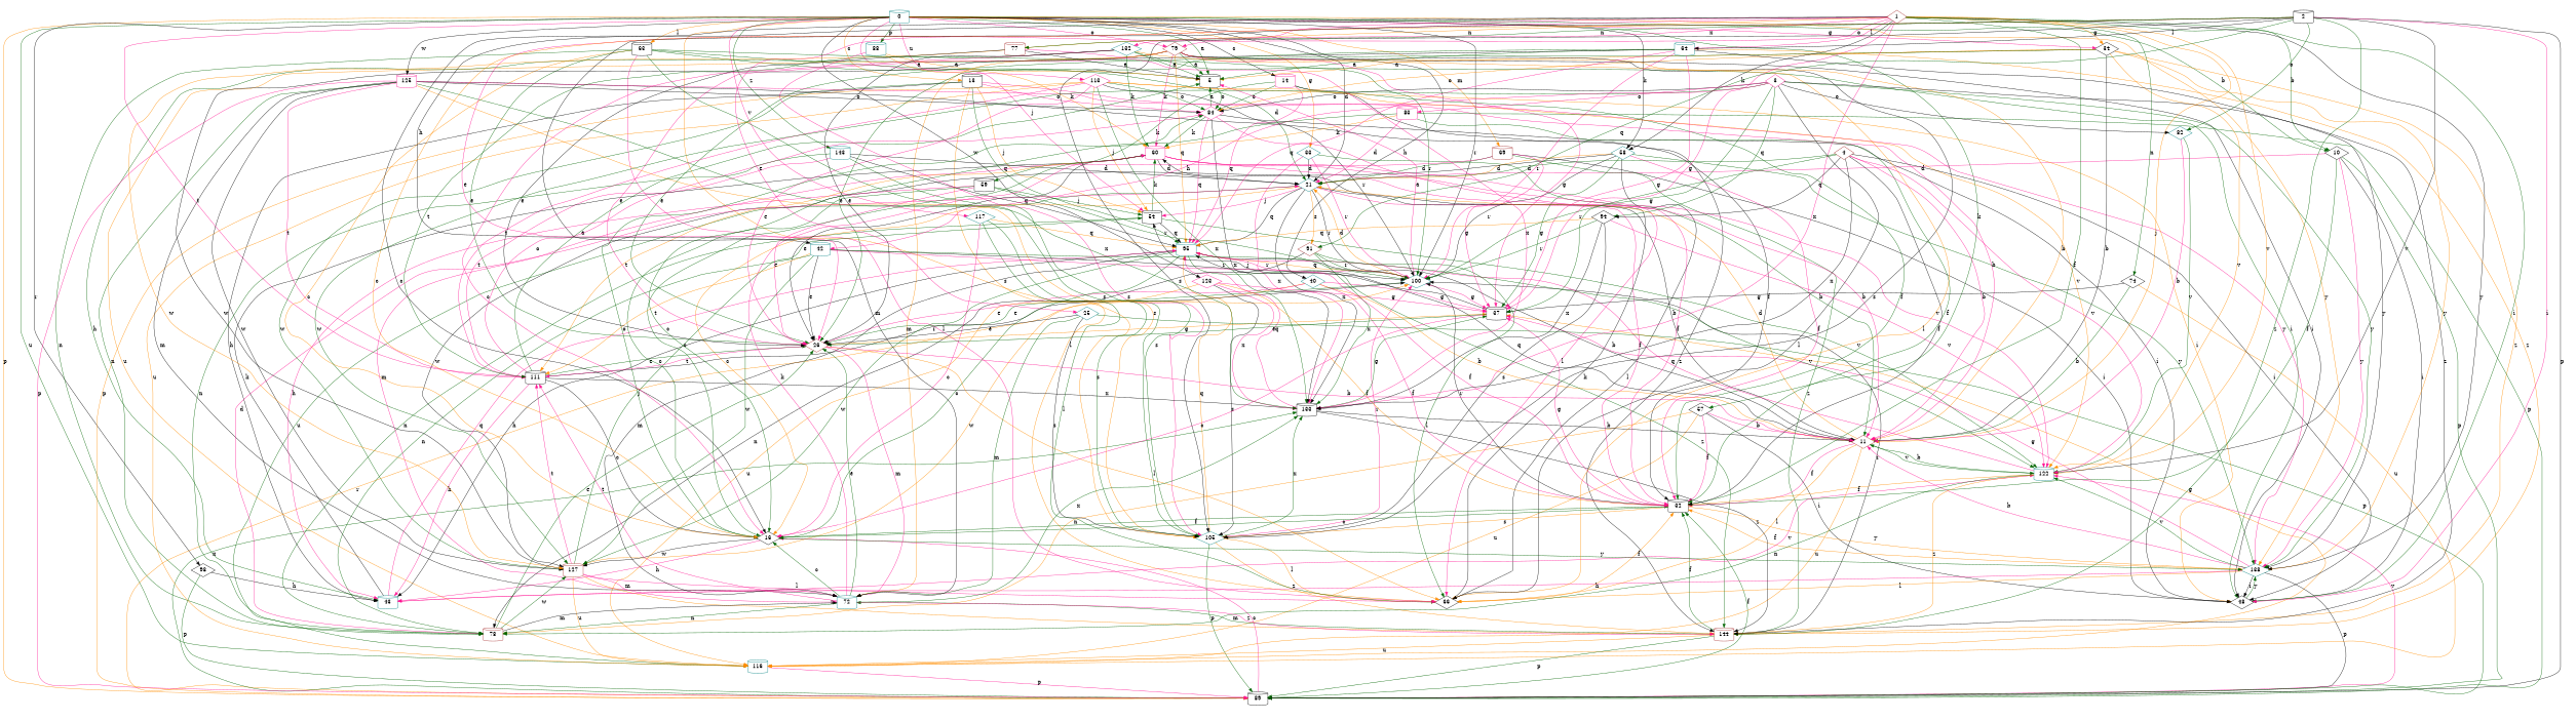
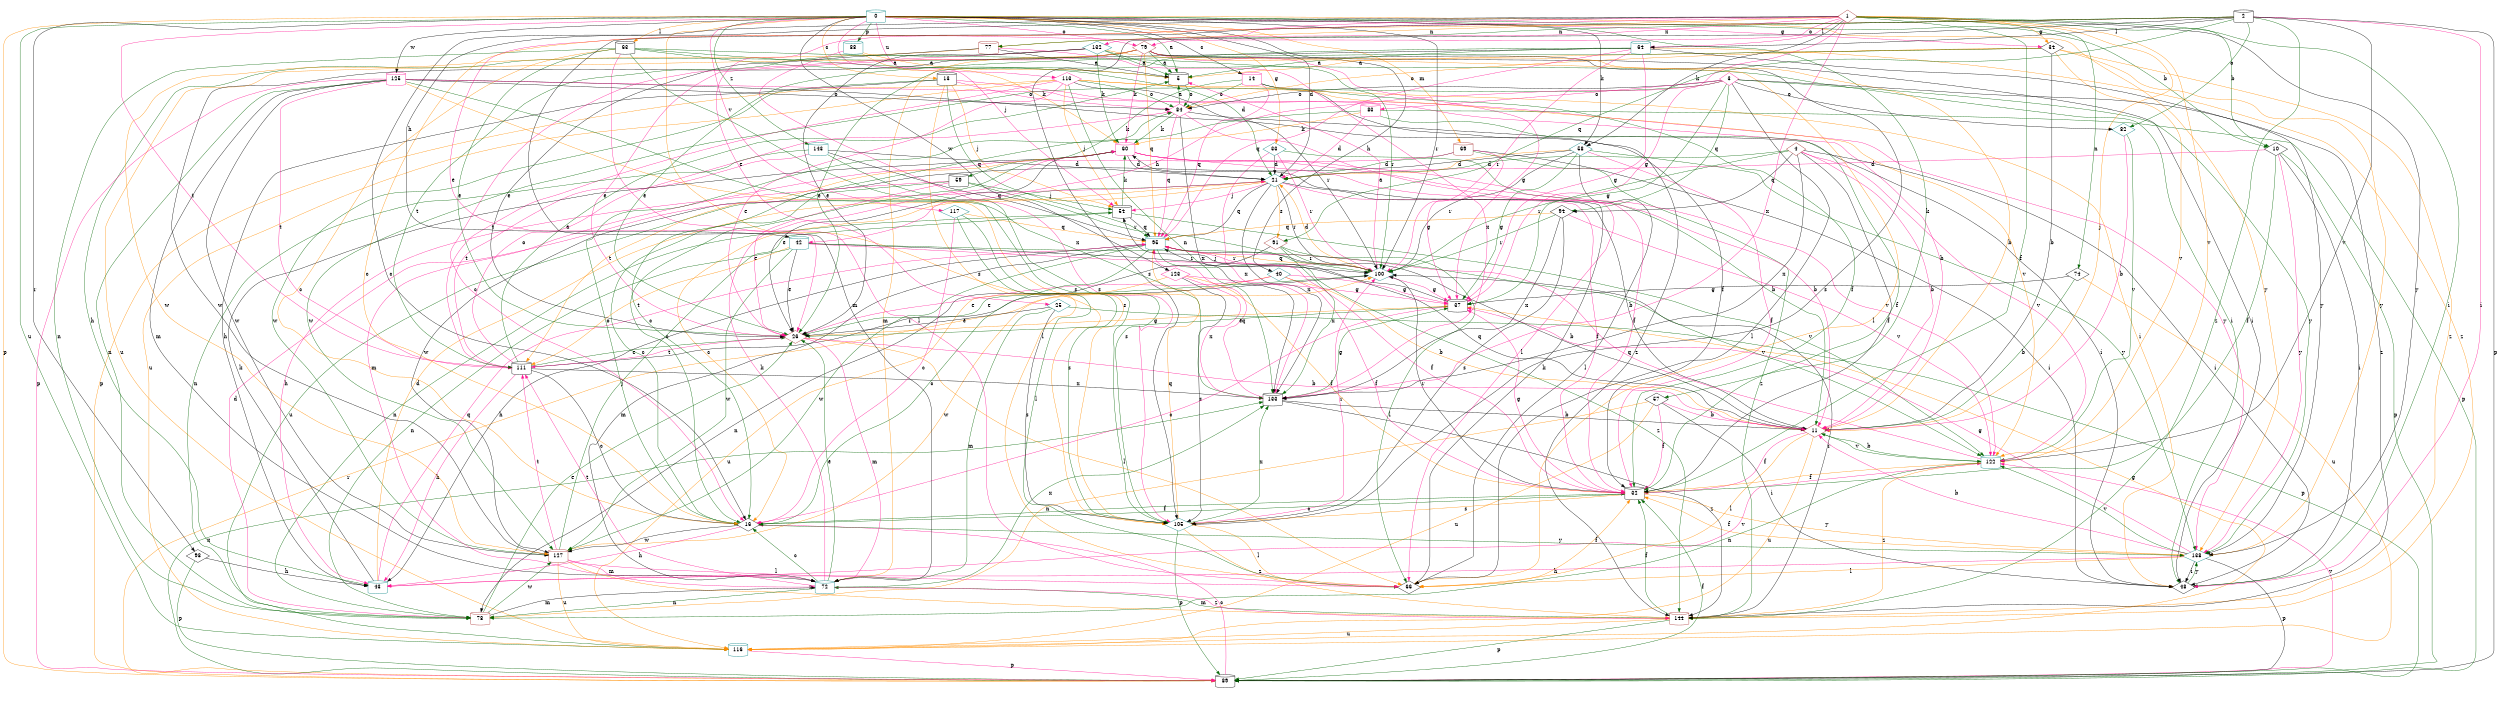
  strict digraph {
    node [color=teal shape=cylinder]
    edge [color=darkgreen]
    5 [color=black]
    0
    10 [color=black shape=diamond]
    13 [color=black]
    14 [color=deeppink]
    21 [shape=diamond]
    33 [shape=diamond]
    34 [color=black shape=diamond]
    40 [shape=diamond]
    54 [color=black]
    57 [color=black shape=diamond]
    58 [shape=diamond]
    63 [color=black]
    69 [color=brown]
    79 [color=brown shape=diamond]
    88
    89 [color=black]
    98 [color=black shape=diamond]
    100 [shape=diamond]
    105 [shape=diamond]
    111 [color=black]
    113 [color=deeppink shape=diamond]
    116
    117 [shape=diamond]
    123 [color=deeppink shape=diamond]
    125 [color=deeppink]
    138 [shape=diamond]
    143
    84 [color=deeppink shape=diamond]
    32 [color=black]
    48 [color=black shape=diamond]
    66 [color=black shape=diamond]
    127 [color=brown]
    95
    43
    144 [color=brown]
    59 [color=black]
    11 [color=brown shape=diamond]
    16 [color=black shape=diamond]
    133 [color=black]
    91 [color=brown shape=diamond]
    26 [color=brown shape=diamond]
    122
    37 [color=black]
    78 [color=brown]
    60 [color=deeppink]
    72
    1 [color=brown shape=diamond]
    25 [shape=diamond]
    42
    64
    74 [color=black shape=diamond]
    77 [color=brown]
    132 [shape=diamond]
    2 [color=black]
    82 [shape=diamond]
    3 [color=deeppink shape=diamond]
    83 [color=deeppink]
    94 [color=black shape=diamond]
    4 [color=brown shape=diamond]
    5 -> 84 [label=o]
    0 -> 5 [label=a]
    0 -> 10 [label=b]
    0 -> 13 [color=darkorange label=c]
    0 -> 14 [color=black label=c]
    0 -> 21 [color=black label=d]
    0 -> 33 [color=darkorange label=g]
    0 -> 34 [color=deeppink label=g]
    0 -> 40 [color=black label=h]
    0 -> 54 [color=deeppink label=j]
    0 -> 57 [label=k]
    0 -> 58 [color=black label=k]
    0 -> 63 [color=darkorange label=l]
    0 -> 69 [color=darkorange label=m]
    0 -> 79 [color=deeppink label=o]
    0 -> 88 [label=p]
    0 -> 89 [color=darkorange label=p]
    0 -> 98 [color=black label=r]
    0 -> 100 [color=black label=r]
    0 -> 105 [color=darkorange label=s]
    0 -> 111 [color=deeppink label=t]
    0 -> 113 [color=deeppink label=u]
    0 -> 116 [label=u]
    0 -> 117 [color=deeppink label=v]
    0 -> 123 [color=black label=w]
    0 -> 125 [color=black label=w]
    0 -> 138 [color=darkorange label=y]
    0 -> 143 [label=z]
    10 -> 21 [color=deeppink label=d]
    10 -> 89 [label=p]
    10 -> 138 [color=deeppink label=y]
    10 -> 32 [label=f]
    10 -> 48 [color=black label=i]
    13 -> 54 [color=darkorange label=j]
    13 -> 138 [color=deeppink label=y]
    13 -> 84 [color=deeppink label=o]
    13 -> 66 [color=darkorange label=l]
    13 -> 127 [label=w]
    13 -> 95 [label=q]
    13 -> 43 [color=black label=h]
    14 -> 84 [label=o]
    14 -> 32 [label=f]
    14 -> 95 [color=deeppink label=q]
    14 -> 144 [color=black label=z]
    14 -> 59 [label=k]
    21 -> 54 [color=deeppink label=j]
    21 -> 100 [color=black label=r]
    21 -> 116 [label=u]
    21 -> 32 [color=deeppink label=f]
    21 -> 95 [color=black label=q]
    21 -> 11 [color=black label=b]
    21 -> 16 [color=darkorange label=c]
    21 -> 133 [color=black label=x]
    21 -> 91 [color=darkorange label=s]
    33 -> 21 [color=black label=d]
    33 -> 100 [color=deeppink label=r]
    33 -> 11 [label=b]
    33 -> 133 [color=deeppink label=x]
    34 -> 5 [color=darkorange label=a]
    34 -> 138 [color=darkorange label=y]
    34 -> 84 [color=darkorange label=o]
    34 -> 144 [color=darkorange label=z]
    34 -> 11 [color=black label=b]
    34 -> 26 [label=e]
    34 -> 122 [color=darkorange label=v]
    40 -> 32 [color=deeppink label=f]
    40 -> 127 [color=darkorange label=w]
    40 -> 11 [color=darkorange label=b]
    40 -> 26 [color=deeppink label=e]
    40 -> 37 [color=deeppink label=g]
    54 -> 95 [color=black label=q]
    54 -> 122 [label=v]
    54 -> 78 [label=n]
    54 -> 60 [label=k]
    57 -> 116 [color=darkorange label=u]
    57 -> 32 [color=deeppink label=f]
    57 -> 48 [color=black label=i]
    57 -> 11 [color=deeppink label=b]
    57 -> 78 [color=darkorange label=n]
    58 -> 21 [color=darkorange label=d]
    58 -> 100 [color=black label=r]
    58 -> 138 [label=y]
    58 -> 32 [color=deeppink label=f]
    58 -> 66 [color=black label=l]
    58 -> 127 [color=black label=w]
    58 -> 37 [label=g]
    63 -> 5 [label=a]
    63 -> 21 [label=d]
    63 -> 105 [label=s]
    63 -> 48 [label=i]
    63 -> 66 [color=deeppink label=l]
    63 -> 16 [color=darkorange label=c]
    63 -> 26 [label=e]
    63 -> 78 [label=n]
    69 -> 21 [label=d]
    69 -> 48 [color=black label=i]
    69 -> 144 [label=z]
    69 -> 37 [color=deeppink label=g]
    69 -> 72 [color=deeppink label=m]
    79 -> 5 [label=a]
    79 -> 105 [color=black label=s]
    79 -> 116 [color=darkorange label=u]
    79 -> 48 [color=black label=i]
    79 -> 95 [color=darkorange label=q]
    79 -> 43 [label=h]
    79 -> 11 [color=darkorange label=b]
    79 -> 26 [color=deeppink label=e]
    79 -> 37 [color=deeppink label=g]
    79 -> 60 [color=deeppink label=k]
    79 -> 72 [color=darkorange label=m]
    88 -> 5 [color=darkorange label=a]
    88 -> 105 [color=deeppink label=s]
    88 -> 60 [color=darkorange label=k]
    89 -> 100 [color=darkorange label=r]
    89 -> 32 [label=f]
    89 -> 16 [color=deeppink label=c]
    89 -> 133 [label=x]
    89 -> 122 [color=deeppink label=v]
    98 -> 89 [label=p]
    98 -> 43 [color=black label=h]
    100 -> 5 [color=deeppink label=a]
    100 -> 21 [color=darkorange label=d]
    100 -> 95 [color=darkorange label=q]
    100 -> 26 [label=e]
    100 -> 37 [color=deeppink label=g]
    105 -> 89 [label=p]
    105 -> 100 [color=deeppink label=r]
    105 -> 66 [color=darkorange label=l]
    105 -> 95 [color=darkorange label=q]
    105 -> 144 [color=darkorange label=z]
    105 -> 133 [label=x]
    111 -> 5 [label=a]
    111 -> 100 [color=black label=r]
    111 -> 84 [color=deeppink label=o]
    111 -> 43 [color=deeppink label=h]
    111 -> 16 [color=black label=c]
    111 -> 133 [color=black label=x]
    111 -> 26 [label=e]
    113 -> 54 [color=darkorange label=j]
    113 -> 89 [color=darkorange label=p]
    113 -> 100 [color=black label=r]
    113 -> 111 [color=deeppink label=t]
    113 -> 116 [color=darkorange label=u]
    113 -> 84 [label=o]
    113 -> 48 [color=darkorange label=i]
-   113 -> 133 [label=x]
+   113 -> 133 [label=n]
    113 -> 26 [color=deeppink label=e]
    113 -> 122 [color=darkorange label=v]
    116 -> 89 [color=deeppink label=p]
    116 -> 37 [color=darkorange label=g]
    117 -> 105 [label=s]
    117 -> 66 [label=l]
    117 -> 95 [color=darkorange label=q]
    117 -> 16 [color=deeppink label=c]
    123 -> 105 [color=black label=s]
    123 -> 116 [color=darkorange label=u]
    123 -> 32 [color=darkorange label=f]
    123 -> 133 [color=deeppink label=x]
    123 -> 37 [color=deeppink label=g]
    125 -> 89 [color=deeppink label=p]
    125 -> 105 [color=darkorange label=s]
    125 -> 111 [color=deeppink label=t]
    125 -> 84 [color=black label=o]
    125 -> 32 [color=black label=f]
    125 -> 127 [color=black label=w]
    125 -> 11 [color=deeppink label=b]
    125 -> 133 [label=x]
    125 -> 78 [label=n]
    125 -> 72 [color=black label=m]
    138 -> 89 [color=black label=p]
    138 -> 32 [color=darkorange label=f]
    138 -> 48 [color=black label=i]
    138 -> 66 [color=darkorange label=l]
    138 -> 43 [color=deeppink label=h]
    138 -> 11 [color=deeppink label=b]
    138 -> 122 [label=v]
    138 -> 37 [color=deeppink label=g]
    143 -> 21 [color=black label=d]
    143 -> 105 [label=s]
    143 -> 111 [color=deeppink label=t]
    143 -> 95 [color=black label=q]
    143 -> 78 [label=n]
    84 -> 5 [label=a]
    84 -> 48 [color=black label=i]
    84 -> 66 [color=deeppink label=l]
    84 -> 95 [color=deeppink label=q]
    84 -> 133 [color=black label=x]
    84 -> 60 [label=k]
    32 -> 100 [color=black label=r]
    32 -> 105 [color=darkorange label=s]
    32 -> 138 [color=darkorange label=y]
    32 -> 16 [label=c]
    32 -> 37 [color=deeppink label=g]
    48 -> 138 [label=y]
    66 -> 32 [color=darkorange label=f]
    66 -> 60 [color=black label=k]
    127 -> 54 [label=j]
    127 -> 111 [color=deeppink label=t]
    127 -> 116 [color=darkorange label=u]
    127 -> 66 [color=deeppink label=l]
    127 -> 144 [color=darkorange label=z]
    127 -> 72 [color=deeppink label=m]
    95 -> 100 [color=deeppink label=r]
    95 -> 127 [label=w]
    95 -> 43 [color=black label=h]
    95 -> 144 [label=z]
    95 -> 11 [color=black label=b]
    95 -> 16 [label=c]
    95 -> 72 [color=black label=m]
    43 -> 95 [color=deeppink label=q]
    43 -> 122 [color=deeppink label=v]
    43 -> 60 [color=black label=k]
    144 -> 89 [label=p]
    144 -> 100 [color=black label=r]
    144 -> 116 [color=darkorange label=u]
    144 -> 32 [label=f]
    144 -> 72 [label=m]
    59 -> 54 [label=j]
    59 -> 100 [label=r]
    59 -> 43 [color=deeppink label=h]
    59 -> 16 [label=c]
    59 -> 26 [color=deeppink label=e]
-   11 -> 21 [color=darkorange label=d]
+   43 -> 21 [color=darkorange label=d]
    11 -> 116 [color=darkorange label=u]
    11 -> 32 [color=deeppink label=f]
    11 -> 66 [color=darkorange label=l]
    11 -> 95 [color=black label=q]
    11 -> 122 [label=v]
    16 -> 138 [label=y]
    16 -> 84 [label=o]
    16 -> 32 [label=f]
    16 -> 127 [color=black label=w]
    16 -> 43 [color=deeppink label=h]
    133 -> 95 [color=deeppink label=q]
    133 -> 144 [color=black label=z]
    133 -> 11 [color=black label=b]
    133 -> 37 [label=g]
    91 -> 100 [label=r]
    91 -> 66 [label=l]
    91 -> 133 [label=x]
    91 -> 78 [color=black label=n]
    26 -> 111 [color=deeppink label=t]
    26 -> 66 [color=darkorange label=l]
    26 -> 11 [color=deeppink label=b]
    26 -> 37 [color=darkorange label=g]
    26 -> 72 [color=deeppink label=m]
    122 -> 32 [color=darkorange label=f]
    122 -> 95 [color=deeppink label=q]
    122 -> 144 [color=darkorange label=z]
    122 -> 11 [label=b]
    122 -> 78 [label=n]
    37 -> 54 [color=black label=j]
    37 -> 16 [color=deeppink label=c]
    37 -> 26 [label=e]
    78 -> 21 [color=deeppink label=d]
    78 -> 127 [label=w]
    78 -> 26 [label=e]
    78 -> 72 [color=black label=m]
    60 -> 21 [color=black label=d]
    60 -> 111 [color=darkorange label=t]
    60 -> 32 [color=deeppink label=f]
    60 -> 11 [color=deeppink label=b]
    60 -> 16 [label=c]
    60 -> 26 [color=black label=e]
    60 -> 122 [color=deeppink label=v]
    72 -> 111 [color=deeppink label=t]
    72 -> 144 [color=deeppink label=z]
    72 -> 16 [label=c]
    72 -> 133 [label=x]
    72 -> 26 [label=e]
    72 -> 78 [label=n]
    72 -> 60 [color=deeppink label=k]
    1 -> 10 [label=b]
    1 -> 34 [color=darkorange label=g]
    1 -> 58 [color=black label=k]
    1 -> 79 [color=deeppink label=o]
    1 -> 138 [color=black label=y]
    1 -> 32 [label=f]
    1 -> 48 [label=i]
    1 -> 11 [color=darkorange label=j]
    1 -> 16 [color=black label=c]
    1 -> 133 [color=deeppink label=x]
    1 -> 26 [color=deeppink label=e]
    1 -> 122 [color=darkorange label=v]
    1 -> 37 [color=deeppink label=g]
    1 -> 25 [color=deeppink label=e]
    1 -> 42 [color=black label=h]
    1 -> 64 [color=deeppink label=l]
    1 -> 74 [label=n]
    1 -> 77 [color=darkorange label=n]
    1 -> 132 [color=deeppink label=x]
    25 -> 89 [label=p]
    25 -> 105 [color=black label=s]
    25 -> 26 [color=black label=e]
    25 -> 72 [label=m]
    42 -> 100 [color=black label=r]
    42 -> 111 [color=darkorange label=t]
    42 -> 32 [color=deeppink label=f]
    42 -> 127 [label=w]
    42 -> 26 [color=black label=e]
    42 -> 122 [label=v]
    42 -> 78 [label=n]
    64 -> 5 [label=a]
    64 -> 100 [color=deeppink label=r]
    64 -> 138 [color=black label=y]
    64 -> 127 [color=black label=w]
    64 -> 95 [color=deeppink label=q]
    64 -> 144 [color=darkorange label=z]
    64 -> 26 [label=e]
    64 -> 37 [color=deeppink label=g]
    74 -> 116 [color=darkorange label=u]
    74 -> 11 [label=b]
    74 -> 37 [color=black label=g]
    77 -> 5 [color=black label=a]
    77 -> 127 [color=darkorange label=w]
    77 -> 133 [color=deeppink label=x]
    77 -> 26 [color=black label=e]
    132 -> 5 [label=a]
    132 -> 100 [label=r]
    132 -> 111 [label=t]
    132 -> 66 [color=darkorange label=l]
    132 -> 16 [color=deeppink label=c]
    132 -> 26 [color=black label=e]
    132 -> 60 [label=k]
    2 -> 89 [color=black label=p]
    2 -> 105 [color=black label=s]
    2 -> 48 [color=deeppink label=i]
    2 -> 144 [label=z]
    2 -> 16 [color=darkorange label=c]
    2 -> 91 [label=q]
    2 -> 122 [color=black label=v]
    2 -> 72 [color=black label=m]
    2 -> 64 [color=black label=l]
    2 -> 77 [label=n]
    2 -> 82 [label=o]
    82 -> 11 [color=deeppink label=b]
    82 -> 122 [label=v]
    3 -> 138 [label=y]
    3 -> 84 [color=black label=o]
    3 -> 66 [color=black label=l]
    3 -> 127 [label=w]
    3 -> 144 [color=black label=z]
    3 -> 37 [label=g]
    3 -> 42 [color=deeppink label=h]
    3 -> 82 [color=black label=o]
    3 -> 83 [color=deeppink label=o]
    3 -> 94 [label=q]
    83 -> 21 [color=deeppink label=d]
    83 -> 89 [label=p]
    83 -> 32 [label=f]
    83 -> 16 [label=c]
    83 -> 60 [color=darkorange label=k]
    94 -> 100 [label=r]
    94 -> 105 [color=black label=s]
    94 -> 95 [color=darkorange label=q]
    94 -> 133 [color=black label=x]
    94 -> 122 [color=deeppink label=v]
    4 -> 21 [label=d]
    4 -> 100 [label=r]
    4 -> 32 [color=black label=f]
    4 -> 48 [color=black label=i]
    4 -> 11 [color=deeppink label=b]
    4 -> 133 [color=black label=x]
    4 -> 122 [color=deeppink label=v]
    4 -> 94 [color=black label=q]
  }
